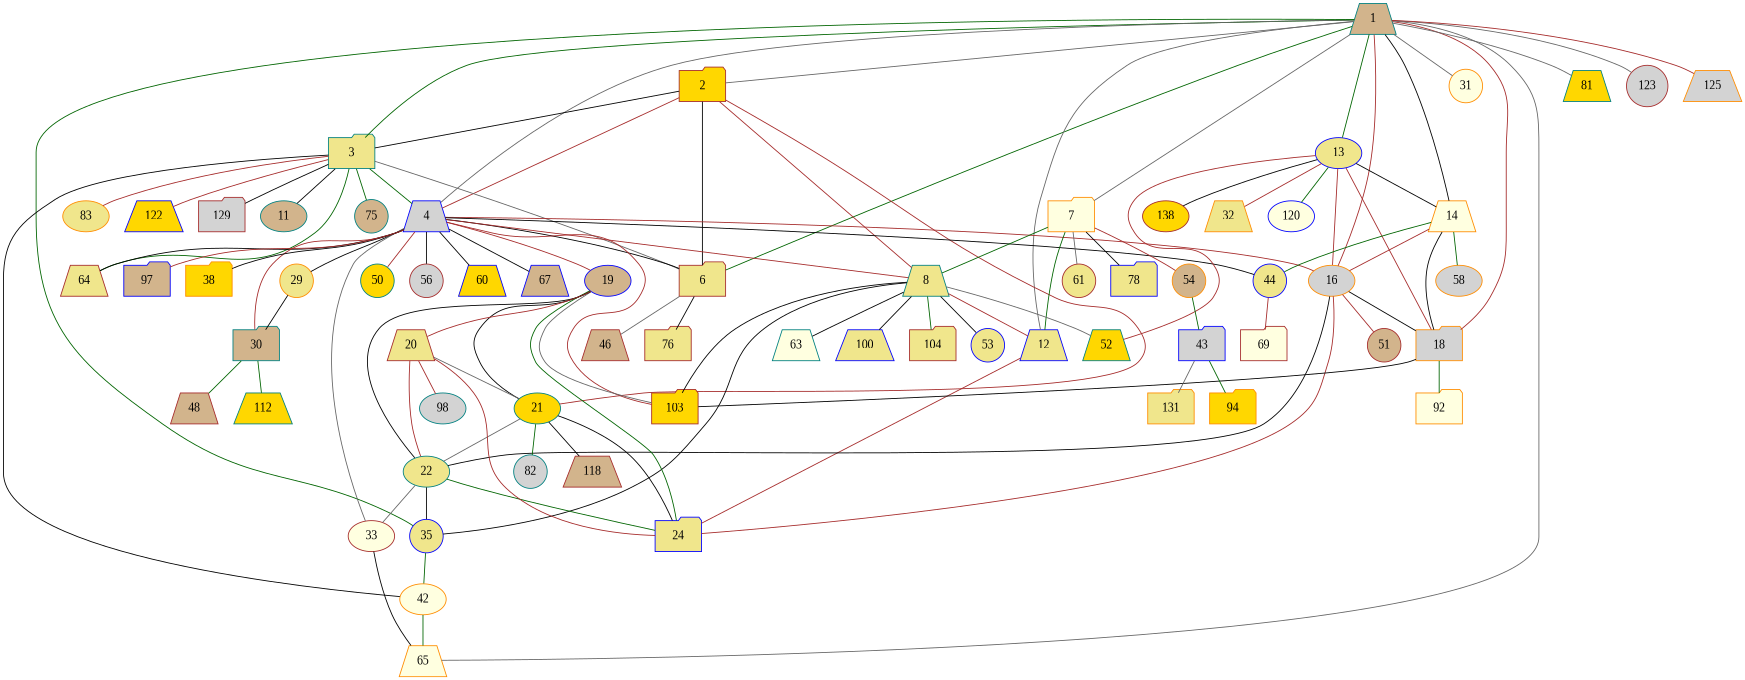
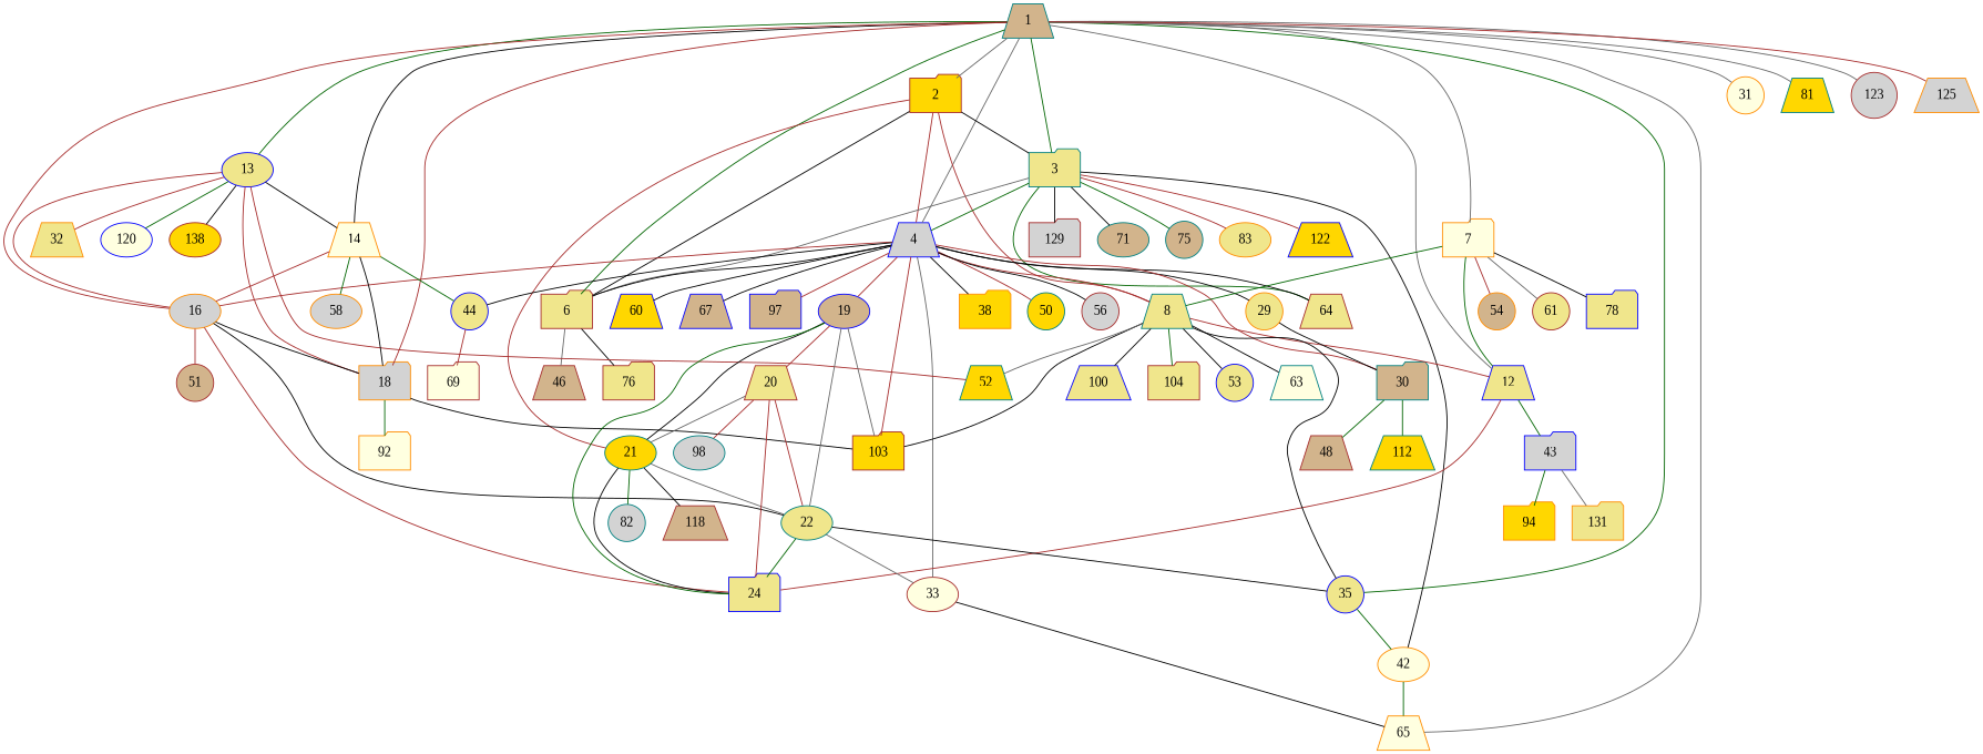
  graph {
    fontname="Liberation Serif"
    node [color=brown fillcolor=khaki fontname="Liberation Serif" shape=trapezium style=filled]
    edge [color=black fontname="Liberation Serif"]
    1 [color=teal fillcolor=tan super="+17"]
    2 [fillcolor=gold shape=folder super="+132+5"]
    3 [color=teal shape=folder]
    4 [color=blue fillcolor=lightgrey super="+77+25+79"]
    6 [shape=folder super="+116"]
    7 [color=darkorange fillcolor=lightyellow shape=folder super="+74+10"]
    12 [color=blue super="+39+102"]
    13 [color=blue shape=ellipse]
    14 [color=darkorange fillcolor=lightyellow super="+80+72+15+86+37"]
    16 [color=darkorange fillcolor=lightgrey shape=ellipse]
    18 [color=darkorange fillcolor=lightgrey shape=folder]
    31 [color=darkorange fillcolor=lightyellow shape=circle super="+101"]
    35 [color=blue shape=circle]
    65 [color=darkorange fillcolor=lightyellow super="+114"]
    81 [color=teal fillcolor=gold]
    123 [fillcolor=lightgrey shape=circle]
    125 [color=darkorange fillcolor=lightgrey]
    8 [color=teal super="+9"]
    21 [color=teal fillcolor=gold shape=ellipse]
    42 [color=darkorange fillcolor=lightyellow shape=ellipse]
    64
-   71 [color=teal fillcolor=tan shape=ellipse label=11]
+   71 [color=teal fillcolor=tan shape=ellipse]
    75 [color=teal fillcolor=tan shape=circle]
    83 [color=darkorange shape=ellipse]
    122 [color=blue fillcolor=gold]
    129 [fillcolor=lightgrey shape=folder]
    19 [color=blue fillcolor=tan shape=ellipse super="+84"]
    29 [color=darkorange shape=circle super="+95+57"]
    30 [color=teal fillcolor=tan shape=folder]
    33 [fillcolor=lightyellow shape=ellipse]
    38 [color=darkorange fillcolor=gold shape=folder]
    44 [color=blue shape=circle]
    50 [color=teal fillcolor=gold shape=circle]
    56 [fillcolor=lightgrey shape=circle]
    60 [color=blue fillcolor=gold]
    67 [color=blue fillcolor=tan]
    97 [color=blue fillcolor=tan shape=folder]
    103 [fillcolor=gold shape=folder super="+119+108"]
    46 [fillcolor=tan]
    76 [shape=folder]
    54 [color=darkorange fillcolor=tan shape=circle]
    61 [shape=circle super="+62"]
    78 [color=blue shape=folder]
    24 [color=blue shape=folder]
    43 [color=blue fillcolor=lightgrey shape=folder]
    52 [color=teal fillcolor=gold]
    32 [color=darkorange]
    120 [color=blue fillcolor=lightyellow shape=ellipse]
    n49 [fillcolor=gold label=138 shape=ellipse]
    58 [color=darkorange fillcolor=lightgrey shape=ellipse]
    22 [color=teal shape=ellipse super="+90+107+134+99+23+87"]
    51 [fillcolor=tan shape=circle super="+55"]
    92 [color=darkorange fillcolor=lightyellow shape=folder]
    53 [color=blue shape=circle]
    63 [color=teal fillcolor=lightyellow super="+73+68"]
    100 [color=blue]
    104 [shape=folder]
    82 [color=teal fillcolor=lightgrey shape=circle super="+133"]
    118 [fillcolor=tan]
    20
    48 [fillcolor=tan super="+93"]
    112 [color=teal fillcolor=gold]
    69 [fillcolor=lightyellow shape=folder]
    94 [color=darkorange fillcolor=gold shape=folder]
    131 [color=darkorange shape=folder]
    98 [color=teal fillcolor=lightgrey shape=ellipse]
    1 -- 2 [color=gray40 weight=2]
    1 -- 3 [color=darkgreen]
    1 -- 4 [color=gray40]
    1 -- 6 [color=darkgreen]
    1 -- 7 [color=gray40]
    1 -- 12 [color=gray40]
    1 -- 13 [color=darkgreen]
    1 -- 14 [weight=2]
    1 -- 16 [color=brown]
    1 -- 18 [color=brown]
    1 -- 31 [color=gray40]
    1 -- 35 [color=darkgreen]
    1 -- 65 [color=gray40]
    1 -- 81 [color=gray40]
    1 -- 123 [color=gray40]
    1 -- 125 [color=brown]
    2 -- 3 [weight=2]
    2 -- 4 [color=brown weight=2]
    2 -- 6 [weight=2]
    2 -- 8 [color=brown]
    2 -- 21 [color=brown]
    3 -- 4 [color=darkgreen]
    3 -- 6 [color=gray40]
    3 -- 42
    3 -- 64 [color=darkgreen]
    3 -- 71
    3 -- 75 [color=darkgreen]
    3 -- 83 [color=brown]
    3 -- 122 [color=brown]
    3 -- 129
    4 -- 6
    4 -- 16 [color=brown]
    4 -- 8 [color=brown]
    4 -- 64
    4 -- 19 [color=brown]
    4 -- 29 [weight=4]
    4 -- 30 [color=brown weight=4]
    4 -- 33 [color=gray40]
    4 -- 38
    4 -- 44
    4 -- 50 [color=brown]
    4 -- 56
    4 -- 60
    4 -- 67
    4 -- 97 [color=brown]
    4 -- 103 [color=brown]
    6 -- 46 [color=gray40]
    6 -- 76
    7 -- 12 [color=darkgreen weight=3]
    7 -- 8 [color=darkgreen weight=6]
    7 -- 54 [color=brown]
    7 -- 61 [color=gray40]
    7 -- 78
    12 -- 24 [color=brown]
-   54 -- 43 [color=darkgreen]
+   12 -- 43 [color=darkgreen]
    13 -- 14 [weight=2]
    13 -- 16 [color=brown]
    13 -- 18 [color=brown]
    13 -- 52 [color=brown]
    13 -- 32 [color=brown]
    13 -- 120 [color=darkgreen]
    13 -- n49
    14 -- 16 [color=brown weight=2]
    14 -- 18 [weight=2]
    14 -- 44 [color=darkgreen]
    14 -- 58 [color=darkgreen]
    16 -- 18
    16 -- 24 [color=brown]
    16 -- 22
    16 -- 51 [color=brown]
    18 -- 103
    18 -- 92 [color=darkgreen]
    35 -- 42 [color=darkgreen]
    8 -- 12 [color=brown weight=2]
    8 -- 35
    8 -- 103
    8 -- 52 [color=gray40]
    8 -- 53
    8 -- 63
    8 -- 100
    8 -- 104 [color=darkgreen]
    21 -- 24
    21 -- 22 [color=gray40 weight=2]
    21 -- 82 [color=darkgreen]
    21 -- 118
    42 -- 65 [color=darkgreen]
    19 -- 21
    19 -- 103 [color=gray40]
    19 -- 24 [color=darkgreen]
-   19 -- 22 [weight=2]
+   19 -- 22 [color=gray40 weight=2]
    19 -- 20 [color=brown]
    29 -- 30
    30 -- 48 [color=darkgreen]
    30 -- 112 [color=darkgreen]
    33 -- 65
    44 -- 69 [color=brown]
    43 -- 94 [color=darkgreen]
    43 -- 131 [color=gray40]
    22 -- 35
    22 -- 33 [color=gray40]
    22 -- 24 [color=darkgreen weight=2]
    20 -- 21 [color=gray40]
    20 -- 24 [color=brown]
    20 -- 22 [color=brown weight=2]
    20 -- 98 [color=brown]
  }
